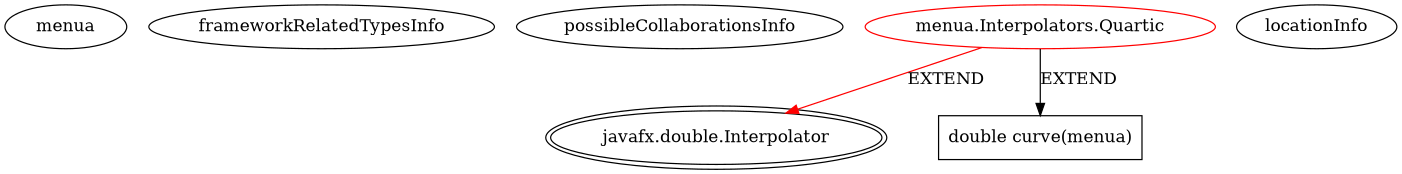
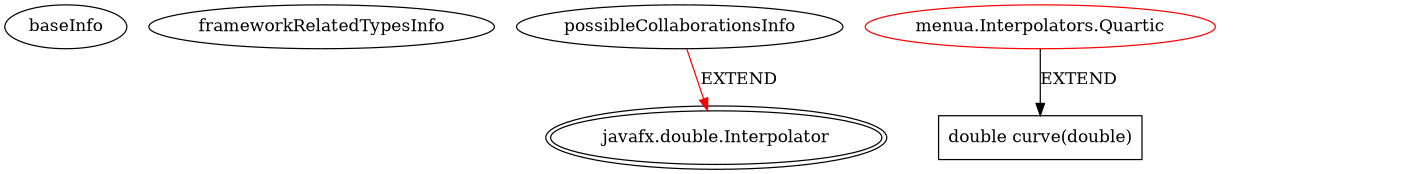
  digraph {
-   baseInfo [category=extension_graph graphId=4181 isAnonymous=false possibleRelation=false label=menua]
+   baseInfo [category=extension_graph graphId=4181 isAnonymous=false possibleRelation=false]
    frameworkRelatedTypesInfo [0="javafx.animation.Interpolator"]
    possibleCollaborationsInfo
-   locationInfo [contextSignature=Quartic filePath="/simdimdim-MenuAnim/MenuAnim-master/src/menua/Interpolators.java" graphId=4181 projectName="simdimdim-MenuAnim"]
    n5 [color=red isFrameworkType=false label="menua.Interpolators.Quartic" vertexType=ROOT_CLIENT_CLASS_DECLARATION]
    n6 [isFrameworkType=true label="javafx.double.Interpolator" peripheries=2 vertexType=FRAMEWORK_CLASS_TYPE]
-   n7 [isFrameworkType=false label="double curve(menua)" shape=box vertexType=OVERRIDING_METHOD_DECLARATION]
-   n5 -> n6 [color=red label=EXTEND]
+   n7 [isFrameworkType=false label="double curve(double)" shape=box vertexType=OVERRIDING_METHOD_DECLARATION]
+   possibleCollaborationsInfo -> n6 [color=red label=EXTEND]
    n5 -> n7 [label=EXTEND]
  }
